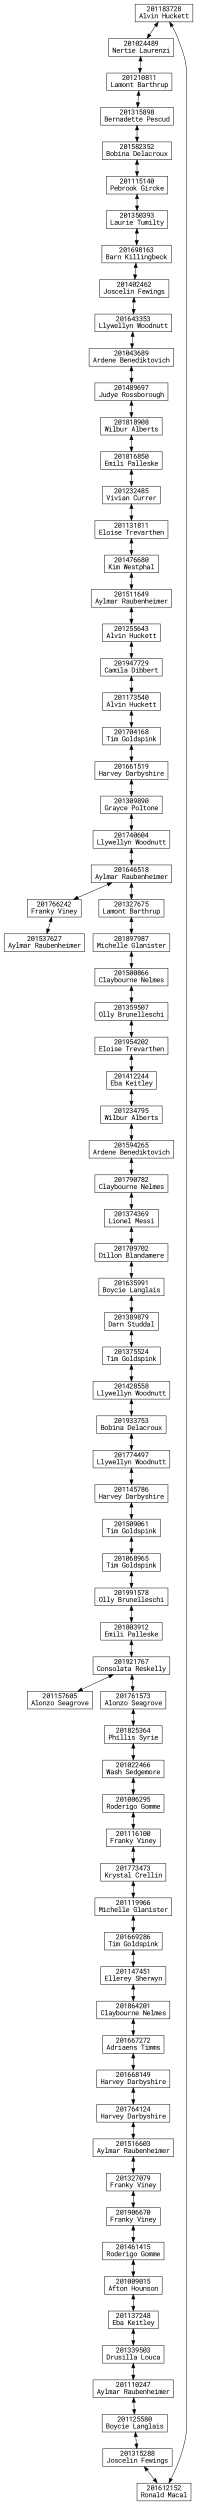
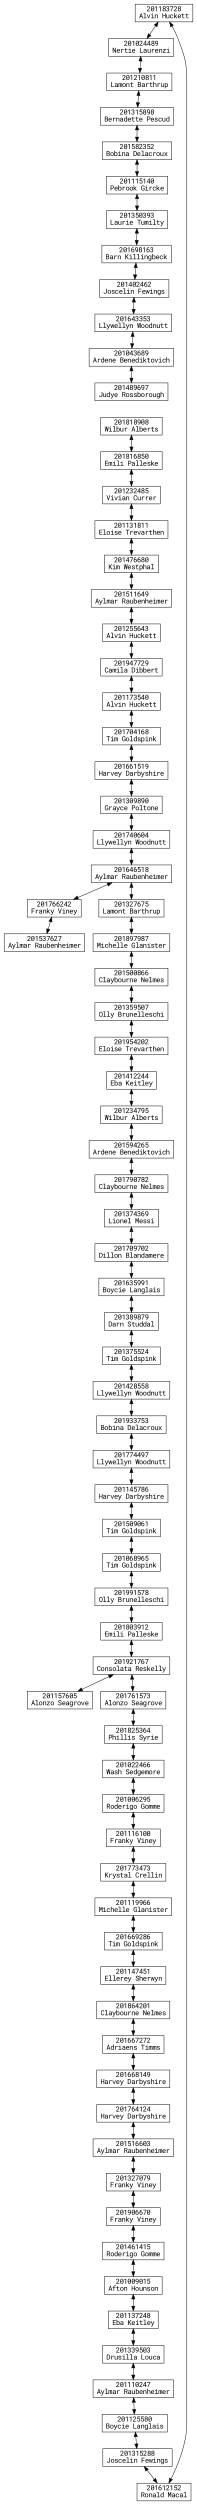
  digraph {
    compound=true
    fontname="Roboto Mono"
    rankdir=TB
    node [fontname="Roboto Mono" shape=box]
    edge [dir=both fontname="Roboto Mono"]
    n1 [label="201183728\nAlvin Huckett"]
    n2 [label="201024489\nNertie Laurenzi"]
    n3 [label="201210811\nLamont Barthrup"]
    n4 [label="201315898\nBernadette Pescud"]
    n5 [label="201582352\nBobina Delacroux"]
    n6 [label="201115140\nPebrook Gircke"]
    n7 [label="201350393\nLaurie Tumilty"]
    n8 [label="201698163\nBarn Killingbeck"]
    n9 [label="201402462\nJoscelin Fewings"]
    n10 [label="201643353\nLlywellyn Woodnutt"]
    n11 [label="201043689\nArdene Benediktovich"]
    n12 [label="201489697\nJudye Rossborough"]
    n13 [label="201818908\nWilbur Alberts"]
    n14 [label="201816850\nEmili Palleske"]
    n15 [label="201232485\nVivian Currer"]
    n16 [label="201131811\nEloise Trevarthen"]
    n17 [label="201476680\nKim Westphal"]
    n18 [label="201511649\nAylmar Raubenheimer"]
    n19 [label="201255643\nAlvin Huckett"]
    n20 [label="201947729\nCamila Dibbert"]
    n21 [label="201173540\nAlvin Huckett"]
    n22 [label="201704168\nTim Goldspink"]
    n23 [label="201661519\nHarvey Darbyshire"]
    n24 [label="201309890\nGrayce Poltone"]
    n25 [label="201740604\nLlywellyn Woodnutt"]
    n26 [label="201646518\nAylmar Raubenheimer"]
    n27 [label="201766242\nFranky Viney"]
    n28 [label="201327675\nLamont Barthrup"]
    n29 [label="201537627\nAylmar Raubenheimer"]
    n30 [label="201897987\nMichelle Glanister"]
    n31 [label="201500866\nClaybourne Nelmes"]
    n32 [label="201359507\nOlly Brunelleschi"]
    n33 [label="201954202\nEloise Trevarthen"]
    n34 [label="201412244\nEba Keitley"]
    n35 [label="201234795\nWilbur Alberts"]
    n36 [label="201594265\nArdene Benediktovich"]
    n37 [label="201790782\nClaybourne Nelmes"]
    n38 [label="201374369\nLionel Messi"]
    n39 [label="201709702\nDillon Blandamere"]
    n40 [label="201635991\nBoycie Langlais"]
    n41 [label="201389879\nDarn Studdal"]
    n42 [label="201375524\nTim Goldspink"]
    n43 [label="201428558\nLlywellyn Woodnutt"]
    n44 [label="201933753\nBobina Delacroux"]
    n45 [label="201774497\nLlywellyn Woodnutt"]
    n46 [label="201145786\nHarvey Darbyshire"]
    n47 [label="201509061\nTim Goldspink"]
    n48 [label="201068965\nTim Goldspink"]
    n49 [label="201991578\nOlly Brunelleschi"]
    n50 [label="201803912\nEmili Palleske"]
    n51 [label="201921767\nConsolata Reskelly"]
    n52 [label="201157605\nAlonzo Seagrove"]
    n53 [label="201761573\nAlonzo Seagrove"]
    n54 [label="201825364\nPhillis Syrie"]
    n55 [label="201022466\nWash Sedgemore"]
    n56 [label="201006295\nRoderigo Gomme"]
    n57 [label="201116100\nFranky Viney"]
    n58 [label="201773473\nKrystal Crellin"]
    n59 [label="201119966\nMichelle Glanister"]
    n60 [label="201669286\nTim Goldspink"]
    n61 [label="201147451\nEllerey Sherwyn"]
    n62 [label="201864201\nClaybourne Nelmes"]
    n63 [label="201667272\nAdriaens Timms"]
    n64 [label="201668149\nHarvey Darbyshire"]
    n65 [label="201764124\nHarvey Darbyshire"]
    n66 [label="201516603\nAylmar Raubenheimer"]
    n67 [label="201327079\nFranky Viney"]
    n68 [label="201906670\nFranky Viney"]
    n69 [label="201461415\nRoderigo Gomme"]
    n70 [label="201009015\nAfton Hounson"]
    n71 [label="201137248\nEba Keitley"]
    n72 [label="201339503\nDrusilla Louca"]
    n73 [label="201110247\nAylmar Raubenheimer"]
    n74 [label="201125580\nBoycie Langlais"]
    n75 [label="201315288\nJoscelin Fewings"]
    n76 [label="201612152\nRonald Macal"]
    n1 -> n2
    n2 -> n3
    n3 -> n4
    n4 -> n5
    n5 -> n6
    n6 -> n7
    n7 -> n8
    n8 -> n9
    n9 -> n10
    n10 -> n11
    n11 -> n12
-   n12 -> n13
    n13 -> n14
    n14 -> n15
    n15 -> n16
    n16 -> n17
    n17 -> n18
    n18 -> n19
    n19 -> n20
    n20 -> n21
    n21 -> n22
    n22 -> n23
    n23 -> n24
    n24 -> n25
    n25 -> n26
    n26 -> n27
    n26 -> n28
    n27 -> n29
    n28 -> n30
    n30 -> n31
    n31 -> n32
    n32 -> n33
    n33 -> n34
    n34 -> n35
    n35 -> n36
    n36 -> n37
    n37 -> n38
    n38 -> n39
    n39 -> n40
    n40 -> n41
    n41 -> n42
    n42 -> n43
    n43 -> n44
    n44 -> n45
    n45 -> n46
    n46 -> n47
    n47 -> n48
    n48 -> n49
    n49 -> n50
    n50 -> n51
    n51 -> n52
    n51 -> n53
    n53 -> n54
    n54 -> n55
    n55 -> n56
    n56 -> n57
    n57 -> n58
    n58 -> n59
    n59 -> n60
    n60 -> n61
    n61 -> n62
    n62 -> n63
    n63 -> n64
    n64 -> n65
    n65 -> n66
    n66 -> n67
    n67 -> n68
    n68 -> n69
    n69 -> n70
    n70 -> n71
    n71 -> n72
    n72 -> n73
    n73 -> n74
    n74 -> n75
    n75 -> n76
    n76 -> n1
  }
